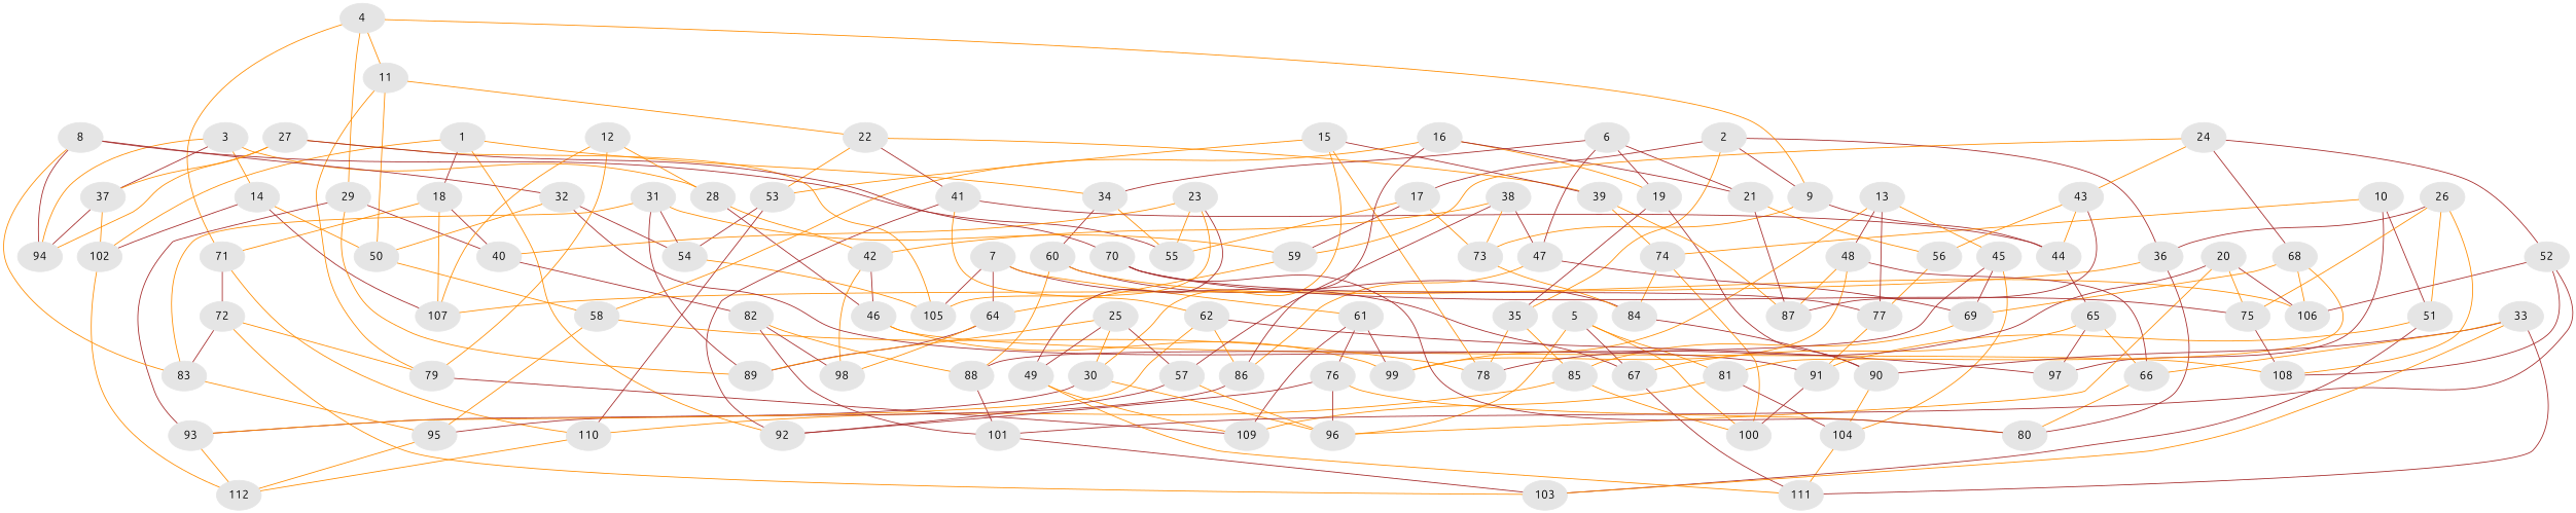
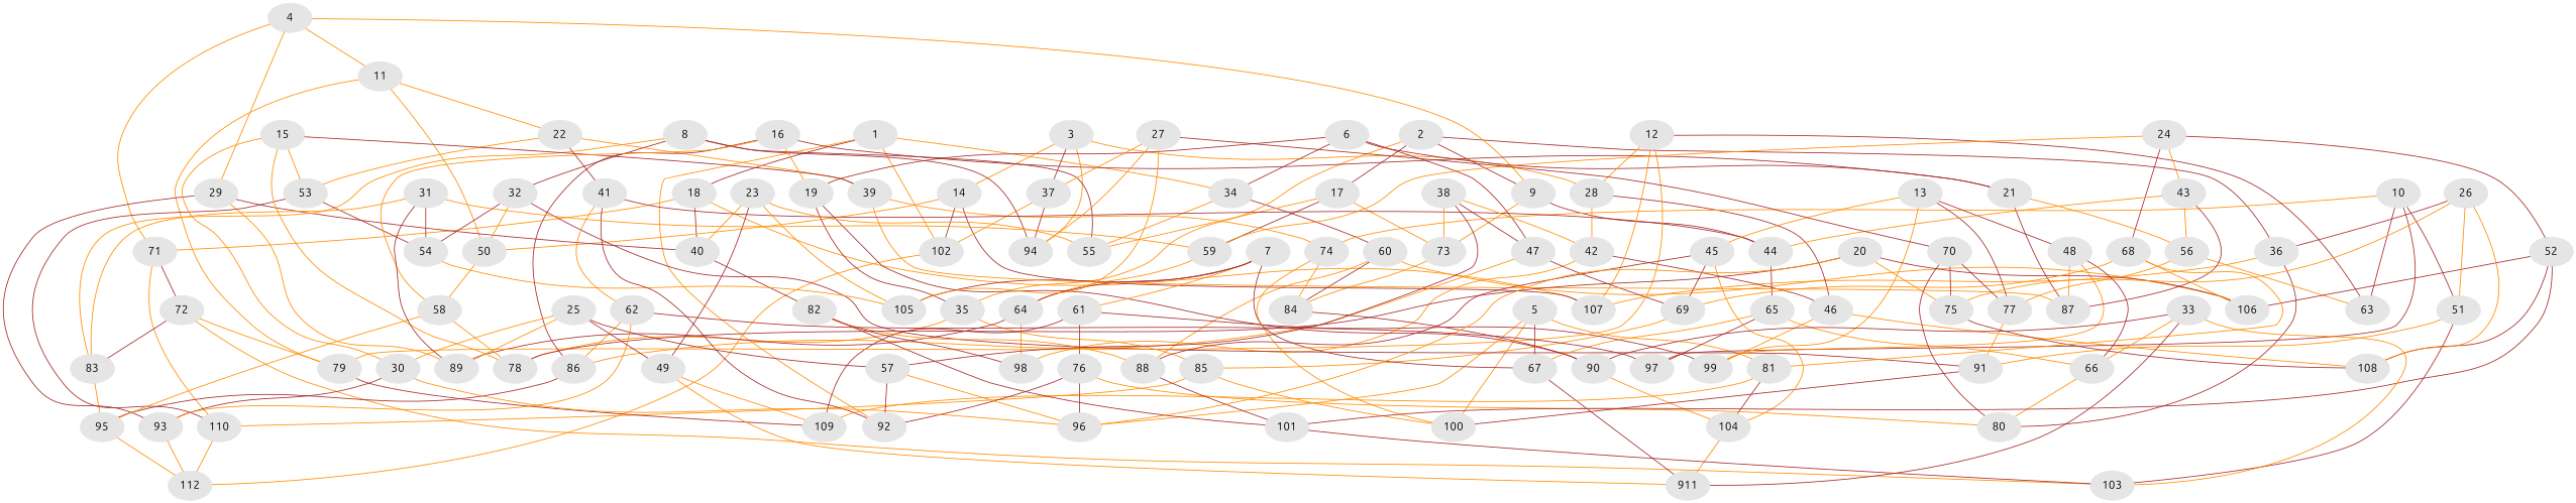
  graph {
    fontname=Ubuntu
    node [color=gray90 fontname=Ubuntu style=filled]
    edge [color=darkorange fontname=Ubuntu]
    1
    18
    34
    92
    102
    71
    107
    40
    55
    60
    112
    2
    9
    17
    35
    36
    44
    73
    59
    78
    85
    80
    3
    14
    28
    37
    94
    50
    42
    46
    4
    11
    29
    22
    79
    89
    93
    110
    72
    5
    67
    81
    96
    100
-   111
+   111 [label=911]
    104
    109
    6
    19
    21
    47
    90
    56
    87
    86
    69
    7
    61
    64
    105
    99
    76
    98
    8
    32
    83
    54
    91
    95
    65
    84
    10
    51
+   63
    74
    97
    103
    39
    53
    41
    58
    12
    13
    45
    48
    77
    88
    66
    15
    30
    16
    82
    20
    75
    106
    108
    62
    23
    49
    24
    43
    52
    68
    101
    25
    57
    26
    27
    70
    31
    33
    38
    1 -- 18 [color=brown]
    1 -- 34
    1 -- 92
    1 -- 102
    18 -- 71
    18 -- 107
    18 -- 40 [color=brown]
    34 -- 55
    34 -- 60 [color=brown]
    102 -- 112
    71 -- 110
    71 -- 72 [color=brown]
    40 -- 82 [color=brown]
    60 -- 84 [color=brown]
    60 -- 88
    60 -- 106
    2 -- 9 [color=brown]
    2 -- 17 [color=brown]
    2 -- 35
    2 -- 36 [color=brown]
    9 -- 44 [color=brown]
    9 -- 73
    17 -- 55
    17 -- 73
    17 -- 59 [color=brown]
    35 -- 78
    35 -- 85
    36 -- 107
    36 -- 80 [color=brown]
    44 -- 65 [color=brown]
    73 -- 84
    59 -- 64
    85 -- 110
    85 -- 100
    3 -- 14
    3 -- 28
    3 -- 37 [color=brown]
    3 -- 94
    14 -- 102 [color=brown]
    14 -- 107 [color=brown]
    14 -- 50
    28 -- 42
    28 -- 46 [color=brown]
    37 -- 102
    37 -- 94 [color=brown]
    50 -- 58
    42 -- 46 [color=brown]
    42 -- 98
    46 -- 99
    46 -- 108
    4 -- 71
    4 -- 9
    4 -- 11
    4 -- 29
    11 -- 50
    11 -- 22
    11 -- 79
    29 -- 40 [color=brown]
    29 -- 89
    29 -- 93 [color=brown]
    22 -- 39
    22 -- 53
    22 -- 41 [color=brown]
    79 -- 109 [color=brown]
    93 -- 112
    110 -- 112
    72 -- 79
    72 -- 83 [color=brown]
    72 -- 103
    5 -- 67 [color=brown]
    5 -- 81
    5 -- 96
    5 -- 100
    67 -- 111 [color=brown]
    81 -- 104 [color=brown]
    81 -- 109
    104 -- 111
    6 -- 34 [color=brown]
    6 -- 19 [color=brown]
    6 -- 21 [color=brown]
    6 -- 47 [color=brown]
    19 -- 35 [color=brown]
    19 -- 90 [color=brown]
    21 -- 56
    21 -- 87 [color=brown]
    47 -- 86
    47 -- 69 [color=brown]
    90 -- 104
+   56 -- 63
    56 -- 77
    86 -- 95 [color=brown]
    69 -- 85
    7 -- 67 [color=brown]
    7 -- 61
    7 -- 64 [color=brown]
    7 -- 105 [color=brown]
    61 -- 109 [color=brown]
    61 -- 99 [color=brown]
    61 -- 76 [color=brown]
    64 -- 89 [color=brown]
    64 -- 98
    76 -- 92 [color=brown]
    76 -- 80
    76 -- 96 [color=brown]
    8 -- 55 [color=brown]
    8 -- 94 [color=brown]
    8 -- 32 [color=brown]
    8 -- 83
    32 -- 50
    32 -- 54 [color=brown]
    32 -- 91 [color=brown]
    83 -- 95
    54 -- 105
    91 -- 100 [color=brown]
    95 -- 112
    65 -- 67
    65 -- 97 [color=brown]
    65 -- 66
    84 -- 90 [color=brown]
    10 -- 51 [color=brown]
+   10 -- 63 [color=brown]
    10 -- 74
    10 -- 97 [color=brown]
    51 -- 91
    51 -- 103 [color=brown]
    74 -- 100
    74 -- 84
    39 -- 87
    39 -- 74
    53 -- 110 [color=brown]
    53 -- 54 [color=brown]
    41 -- 92 [color=brown]
    41 -- 44 [color=brown]
    41 -- 62
    58 -- 78
    58 -- 95
    12 -- 107
    12 -- 28
    12 -- 79
+   12 -- 63 [color=brown]
    13 -- 99
    13 -- 45
    13 -- 48 [color=brown]
    13 -- 77 [color=brown]
    45 -- 104
    45 -- 69 [color=brown]
    45 -- 88 [color=brown]
    48 -- 87
    48 -- 99
    48 -- 66 [color=brown]
    77 -- 91
    88 -- 101 [color=brown]
    66 -- 80
    15 -- 78
    15 -- 39 [color=brown]
    15 -- 53
    15 -- 30
    30 -- 93 [color=brown]
    30 -- 96
    16 -- 19
    16 -- 21 [color=brown]
    16 -- 86 [color=brown]
    16 -- 58
    82 -- 98 [color=brown]
    82 -- 88
    82 -- 101 [color=brown]
    20 -- 78 [color=brown]
    20 -- 96
    20 -- 75
    20 -- 106 [color=brown]
    75 -- 108 [color=brown]
    62 -- 93
    62 -- 86
    62 -- 97 [color=brown]
    23 -- 40
    23 -- 55
    23 -- 105
    23 -- 49 [color=brown]
    49 -- 111
    49 -- 109
    24 -- 59
    24 -- 43
    24 -- 52 [color=brown]
    24 -- 68 [color=brown]
    43 -- 44
    43 -- 56
    43 -- 87 [color=brown]
    52 -- 106 [color=brown]
    52 -- 108 [color=brown]
    52 -- 101 [color=brown]
    68 -- 81
    68 -- 69
    68 -- 106
    101 -- 103 [color=brown]
    25 -- 89
    25 -- 30
    25 -- 49 [color=brown]
    25 -- 57 [color=brown]
    57 -- 92 [color=brown]
    57 -- 96
    26 -- 36 [color=brown]
    26 -- 51
    26 -- 75
    26 -- 108
    27 -- 37
    27 -- 94
    27 -- 105
    27 -- 70 [color=brown]
    70 -- 80 [color=brown]
    70 -- 77 [color=brown]
    70 -- 75 [color=brown]
    31 -- 59
    31 -- 89 [color=brown]
    31 -- 83
    31 -- 54 [color=brown]
    33 -- 111 [color=brown]
    33 -- 90 [color=brown]
    33 -- 103
    33 -- 66
    38 -- 73
    38 -- 42
    38 -- 47 [color=brown]
    38 -- 57 [color=brown]
  }
